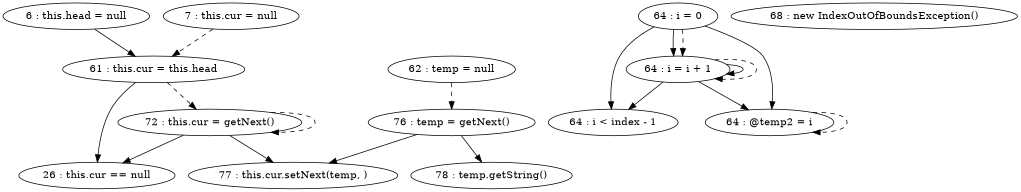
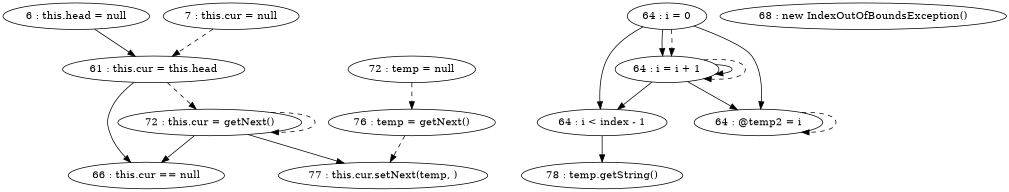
  digraph {
    fontname="DejaVu Serif"
    node [fontname="DejaVu Serif"]
    edge [fontname="DejaVu Serif"]
    "6 : this.head = null"
    "61 : this.cur = this.head"
-   "66 : this.cur == null" [label="26 : this.cur == null"]
+   "66 : this.cur == null"
    "72 : this.cur = getNext()"
    "77 : this.cur.setNext(temp, )"
    "7 : this.cur = null"
-   "62 : temp = null"
+   "62 : temp = null" [label="72 : temp = null"]
    "76 : temp = getNext()"
    "78 : temp.getString()"
    "64 : i = 0"
    "64 : i = i + 1"
    "64 : i < index - 1"
    "64 : @temp2 = i"
    "68 : new IndexOutOfBoundsException()"
    "6 : this.head = null" -> "61 : this.cur = this.head"
    "61 : this.cur = this.head" -> "66 : this.cur == null"
    "61 : this.cur = this.head" -> "72 : this.cur = getNext()" [style=dashed]
    "72 : this.cur = getNext()" -> "66 : this.cur == null"
    "72 : this.cur = getNext()" -> "72 : this.cur = getNext()" [style=dashed]
    "72 : this.cur = getNext()" -> "77 : this.cur.setNext(temp, )"
    "7 : this.cur = null" -> "61 : this.cur = this.head" [style=dashed]
    "62 : temp = null" -> "76 : temp = getNext()" [style=dashed]
-   "76 : temp = getNext()" -> "77 : this.cur.setNext(temp, )"
-   "76 : temp = getNext()" -> "78 : temp.getString()"
+   "76 : temp = getNext()" -> "77 : this.cur.setNext(temp, )" [style=dashed]
+   "64 : i < index - 1" -> "78 : temp.getString()"
    "64 : i = 0" -> "64 : i = i + 1"
    "64 : i = 0" -> "64 : i = i + 1" [style=dashed]
    "64 : i = 0" -> "64 : i < index - 1"
    "64 : i = 0" -> "64 : @temp2 = i"
    "64 : i = i + 1" -> "64 : i = i + 1"
    "64 : i = i + 1" -> "64 : i = i + 1" [style=dashed]
    "64 : i = i + 1" -> "64 : i < index - 1"
    "64 : i = i + 1" -> "64 : @temp2 = i"
    "64 : @temp2 = i" -> "64 : @temp2 = i" [style=dashed]
  }
